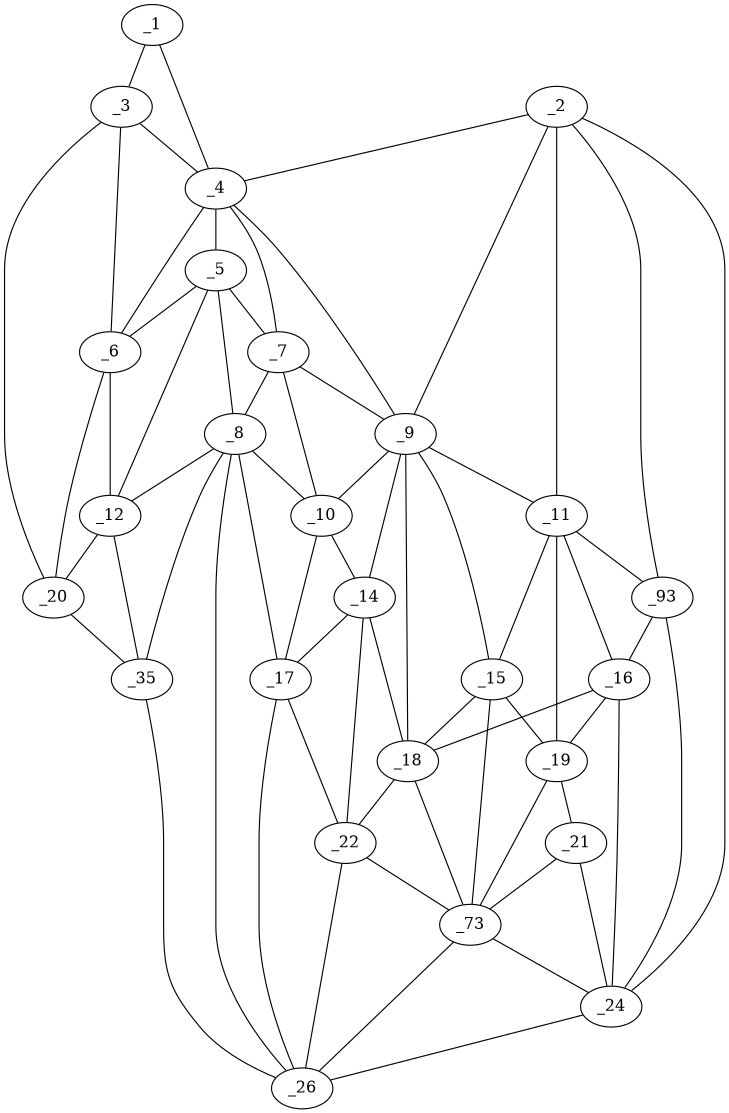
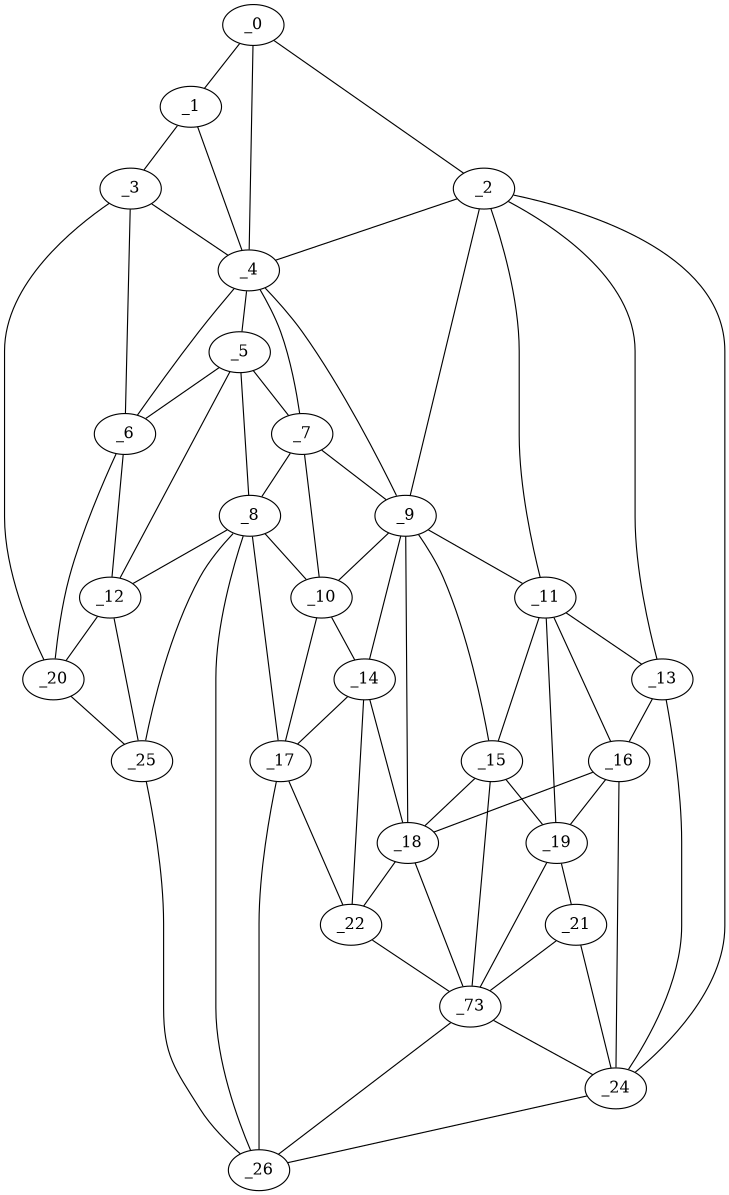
  graph {
    node [x=77 y=19]
    edge [valence=2]
+   _0 [x=37 y=9]
    _1 [x=44 y=6]
    _2 [x=50 y=124]
    _4 [x=53]
    _3 [x=51 y=3]
    _9 [y=55]
    _11 [x=80 y=72]
-   _13 [x=82 y=100 label=_93]
+   _13 [x=82 y=100]
    _24 [x=95 y=97]
    _6 [x=67 y=11]
    _5 [x=66 y=23]
    _7 [x=69 y=29]
    _20 [x=92 y=14]
    _10 [x=79 y=42]
    _14 [x=83 y=50]
    _15 [x=83 y=66]
    _18 [x=89 y=60]
    _16 [x=84 y=95]
    _19 [x=89 y=79]
    _26 [x=96 y=37]
    _12 [x=81]
    _8 [y=29]
-   _25 [x=96 y=24 label=_35]
+   _25 [x=96 y=24]
    _17 [x=87 y=43]
    _22 [x=94 y=54]
    n26 [label=_73 x=95 y=79]
    _21 [x=93 y=92]
+   _0 -- _1 [valence=1]
+   _0 -- _2 [valence=1]
+   _0 -- _4 [valence=1]
    _1 -- _4
    _1 -- _3 [valence=1]
    _2 -- _4 [valence=1]
    _2 -- _9
    _2 -- _11
    _2 -- _13 [valence=1]
    _2 -- _24 [valence=1]
    _4 -- _9 [valence=1]
    _4 -- _6
    _4 -- _5 [valence=1]
    _4 -- _7
    _3 -- _4
    _3 -- _6 [valence=1]
    _3 -- _20 [valence=1]
    _9 -- _11
    _9 -- _10 [valence=1]
    _9 -- _14
    _9 -- _15
    _9 -- _18
    _11 -- _13
    _11 -- _15
    _11 -- _16
    _11 -- _19
    _13 -- _24 [valence=1]
    _13 -- _16
    _24 -- _26 [valence=1]
    _6 -- _20
    _6 -- _12
    _5 -- _6
    _5 -- _7
    _5 -- _12
    _5 -- _8
    _7 -- _9
    _7 -- _10 [valence=1]
    _7 -- _8
    _20 -- _25 [valence=1]
    _10 -- _14
    _10 -- _17 [valence=1]
    _14 -- _18
    _14 -- _17 [valence=1]
    _14 -- _22
    _15 -- _18 [valence=1]
    _15 -- _19
    _15 -- n26
    _18 -- _22
    _18 -- n26
    _16 -- _24
    _16 -- _18 [valence=1]
    _16 -- _19
    _19 -- n26
    _19 -- _21 [valence=1]
    _12 -- _20
    _12 -- _25 [valence=1]
    _8 -- _10
    _8 -- _26 [valence=1]
    _8 -- _12
    _8 -- _25
    _8 -- _17
    _25 -- _26 [valence=1]
    _17 -- _26
    _17 -- _22 [valence=1]
-   _22 -- _26
    _22 -- n26
    n26 -- _24 [valence=1]
    n26 -- _26
    _21 -- _24
    _21 -- n26
  }
